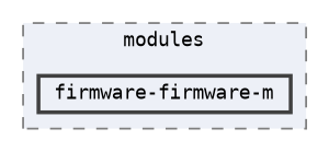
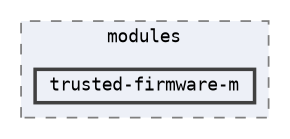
  digraph {
    compound=true
    rankdir=LR
    fontname="DejaVu Sans Mono"
-   n1 [color=grey25 fillcolor="#edf0f7" fontname="DejaVu Sans Mono" fontsize=10 height=0.2 label="firmware-firmware-m" shape=box style="filled,bold" width=0.4]
+   n1 [color=grey25 fillcolor="#edf0f7" fontname="DejaVu Sans Mono" fontsize=10 height=0.2 label="trusted-firmware-m" shape=box style="filled,bold" width=0.4]
    subgraph cluster_1 {
      bgcolor="#edf0f7"
      fontsize=10
      label=modules
      pencolor=grey50
      style="filled,dashed"
      n1
    }
  }
